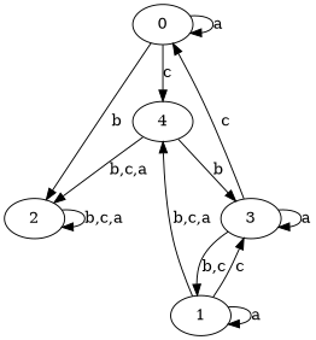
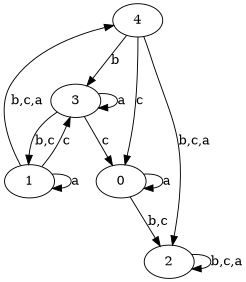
  digraph {
    d2tdocpreamble="\usetikzlibrary{automata}"
    d2tfigpreamble="\tikzstyle{every state}= [ draw=blue!50,very thick,fill=blue!20]  \tikzstyle{auto}= [fill=white]"
    ranksep=0.5
    node [style=state]
    edge [lblstyle=auto topath="bend right"]
    n1 [label=0 style="state, accepting"]
    n2 [label=2 style="state, initial"]
    n3 [label=3]
    n4 [label=1]
    n5 [label=4]
    n1 -> n1 [label=a topath="loop above"]
-   n1 -> n2 [label=b]
+   n1 -> n2 [label="b,c"]
    n2 -> n2 [label="b,c,a" topath="loop above"]
    n3 -> n1 [label=c]
    n3 -> n3 [label=a topath="loop above"]
    n3 -> n4 [label="b,c"]
    n4 -> n3 [label=c]
    n4 -> n4 [label=a topath="loop above"]
    n4 -> n5 [label="b,c,a"]
-   n1 -> n5 [label=c]
+   n5 -> n1 [label=c]
    n5 -> n2 [label="b,c,a"]
    n5 -> n3 [label=b]
  }
